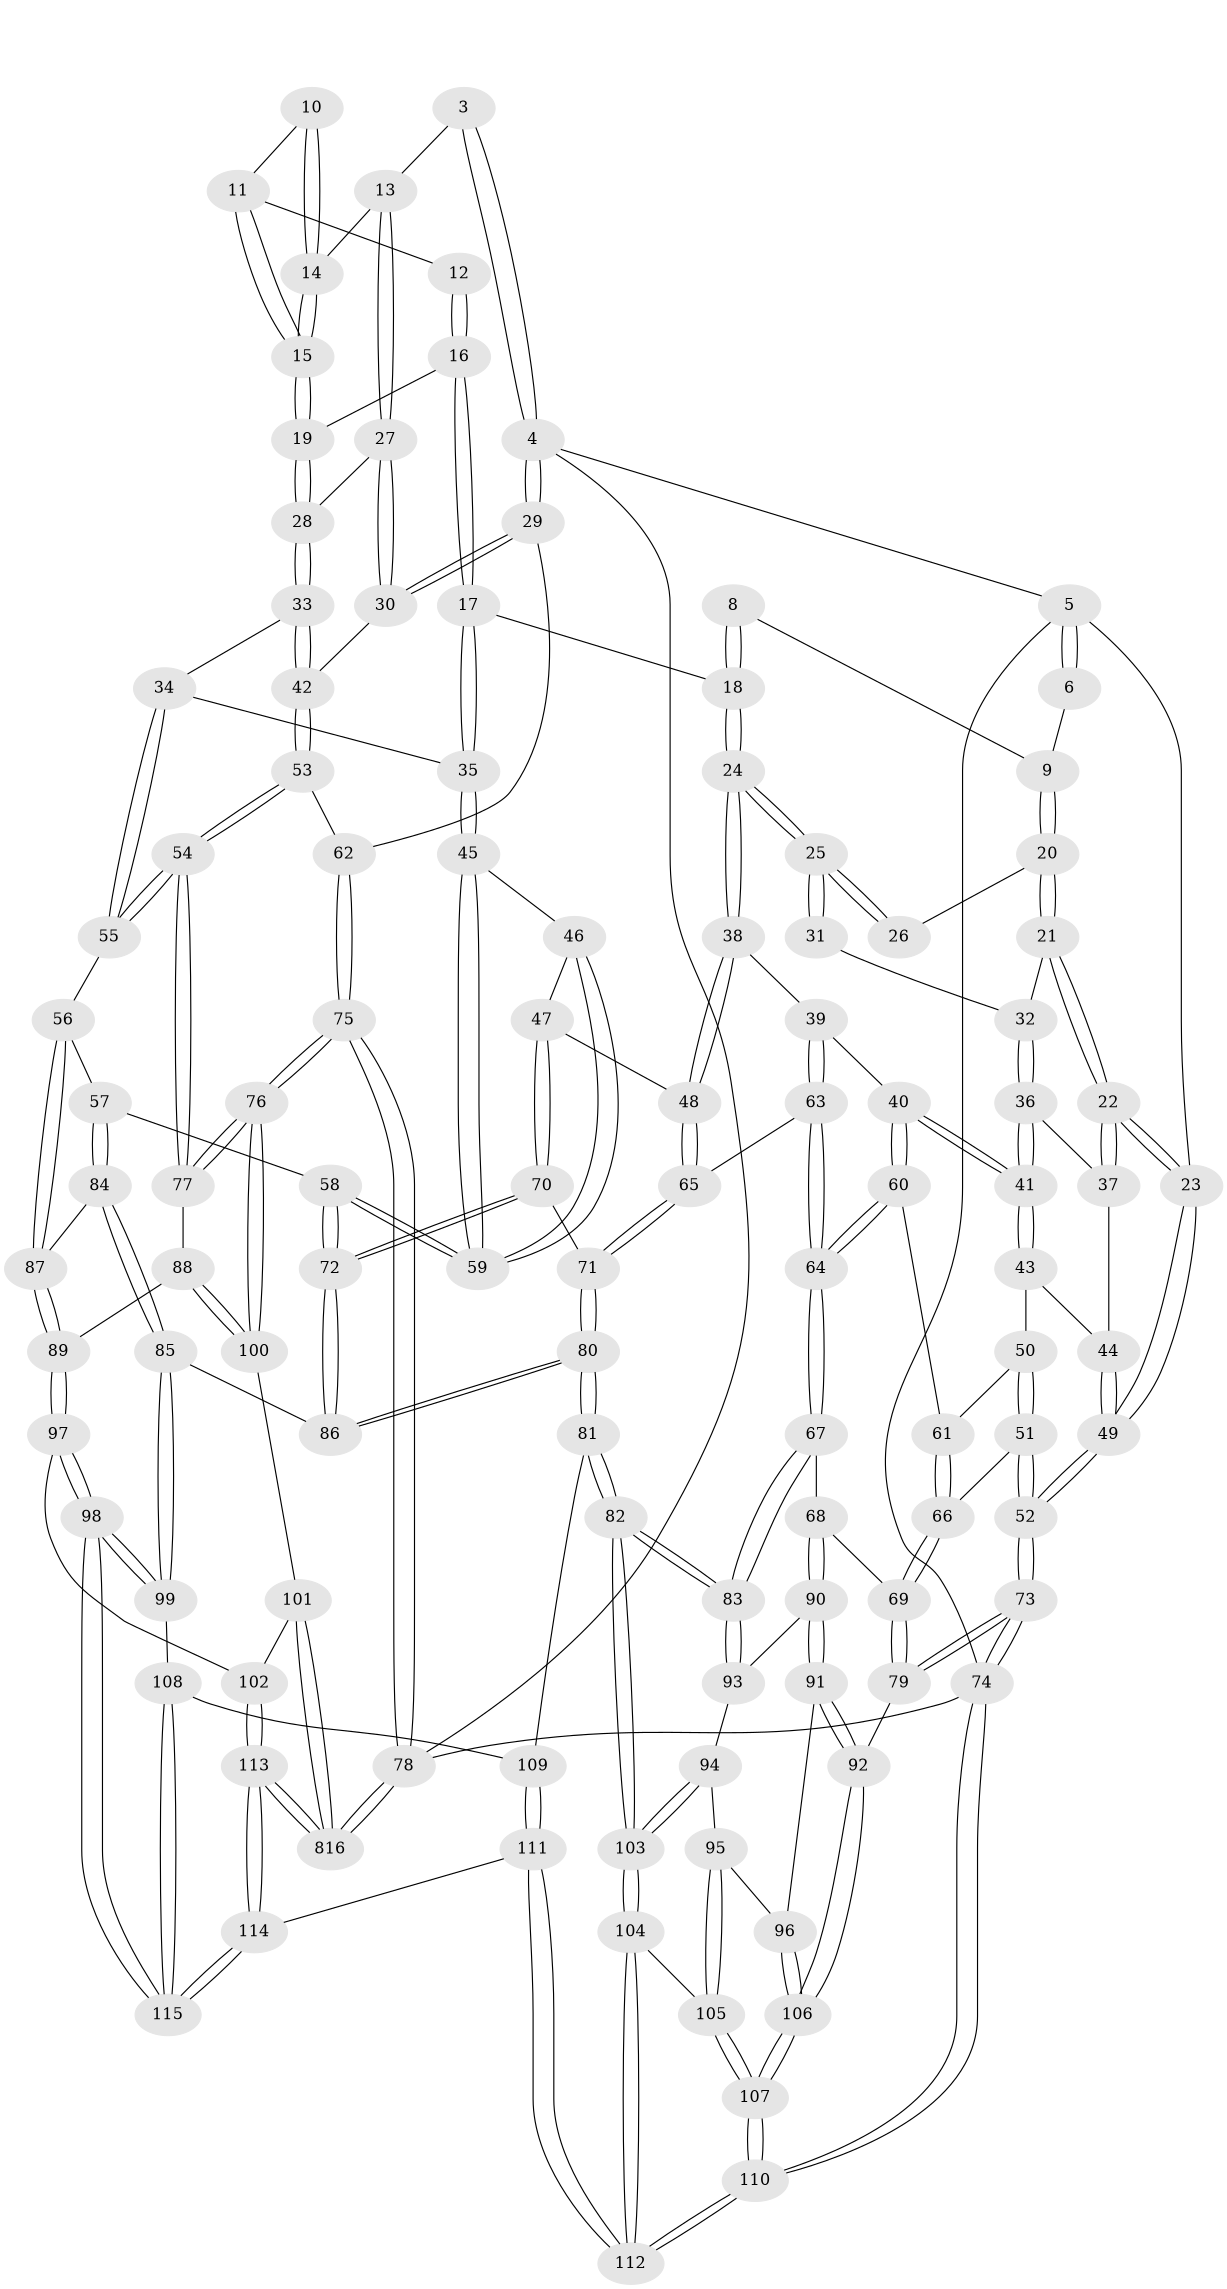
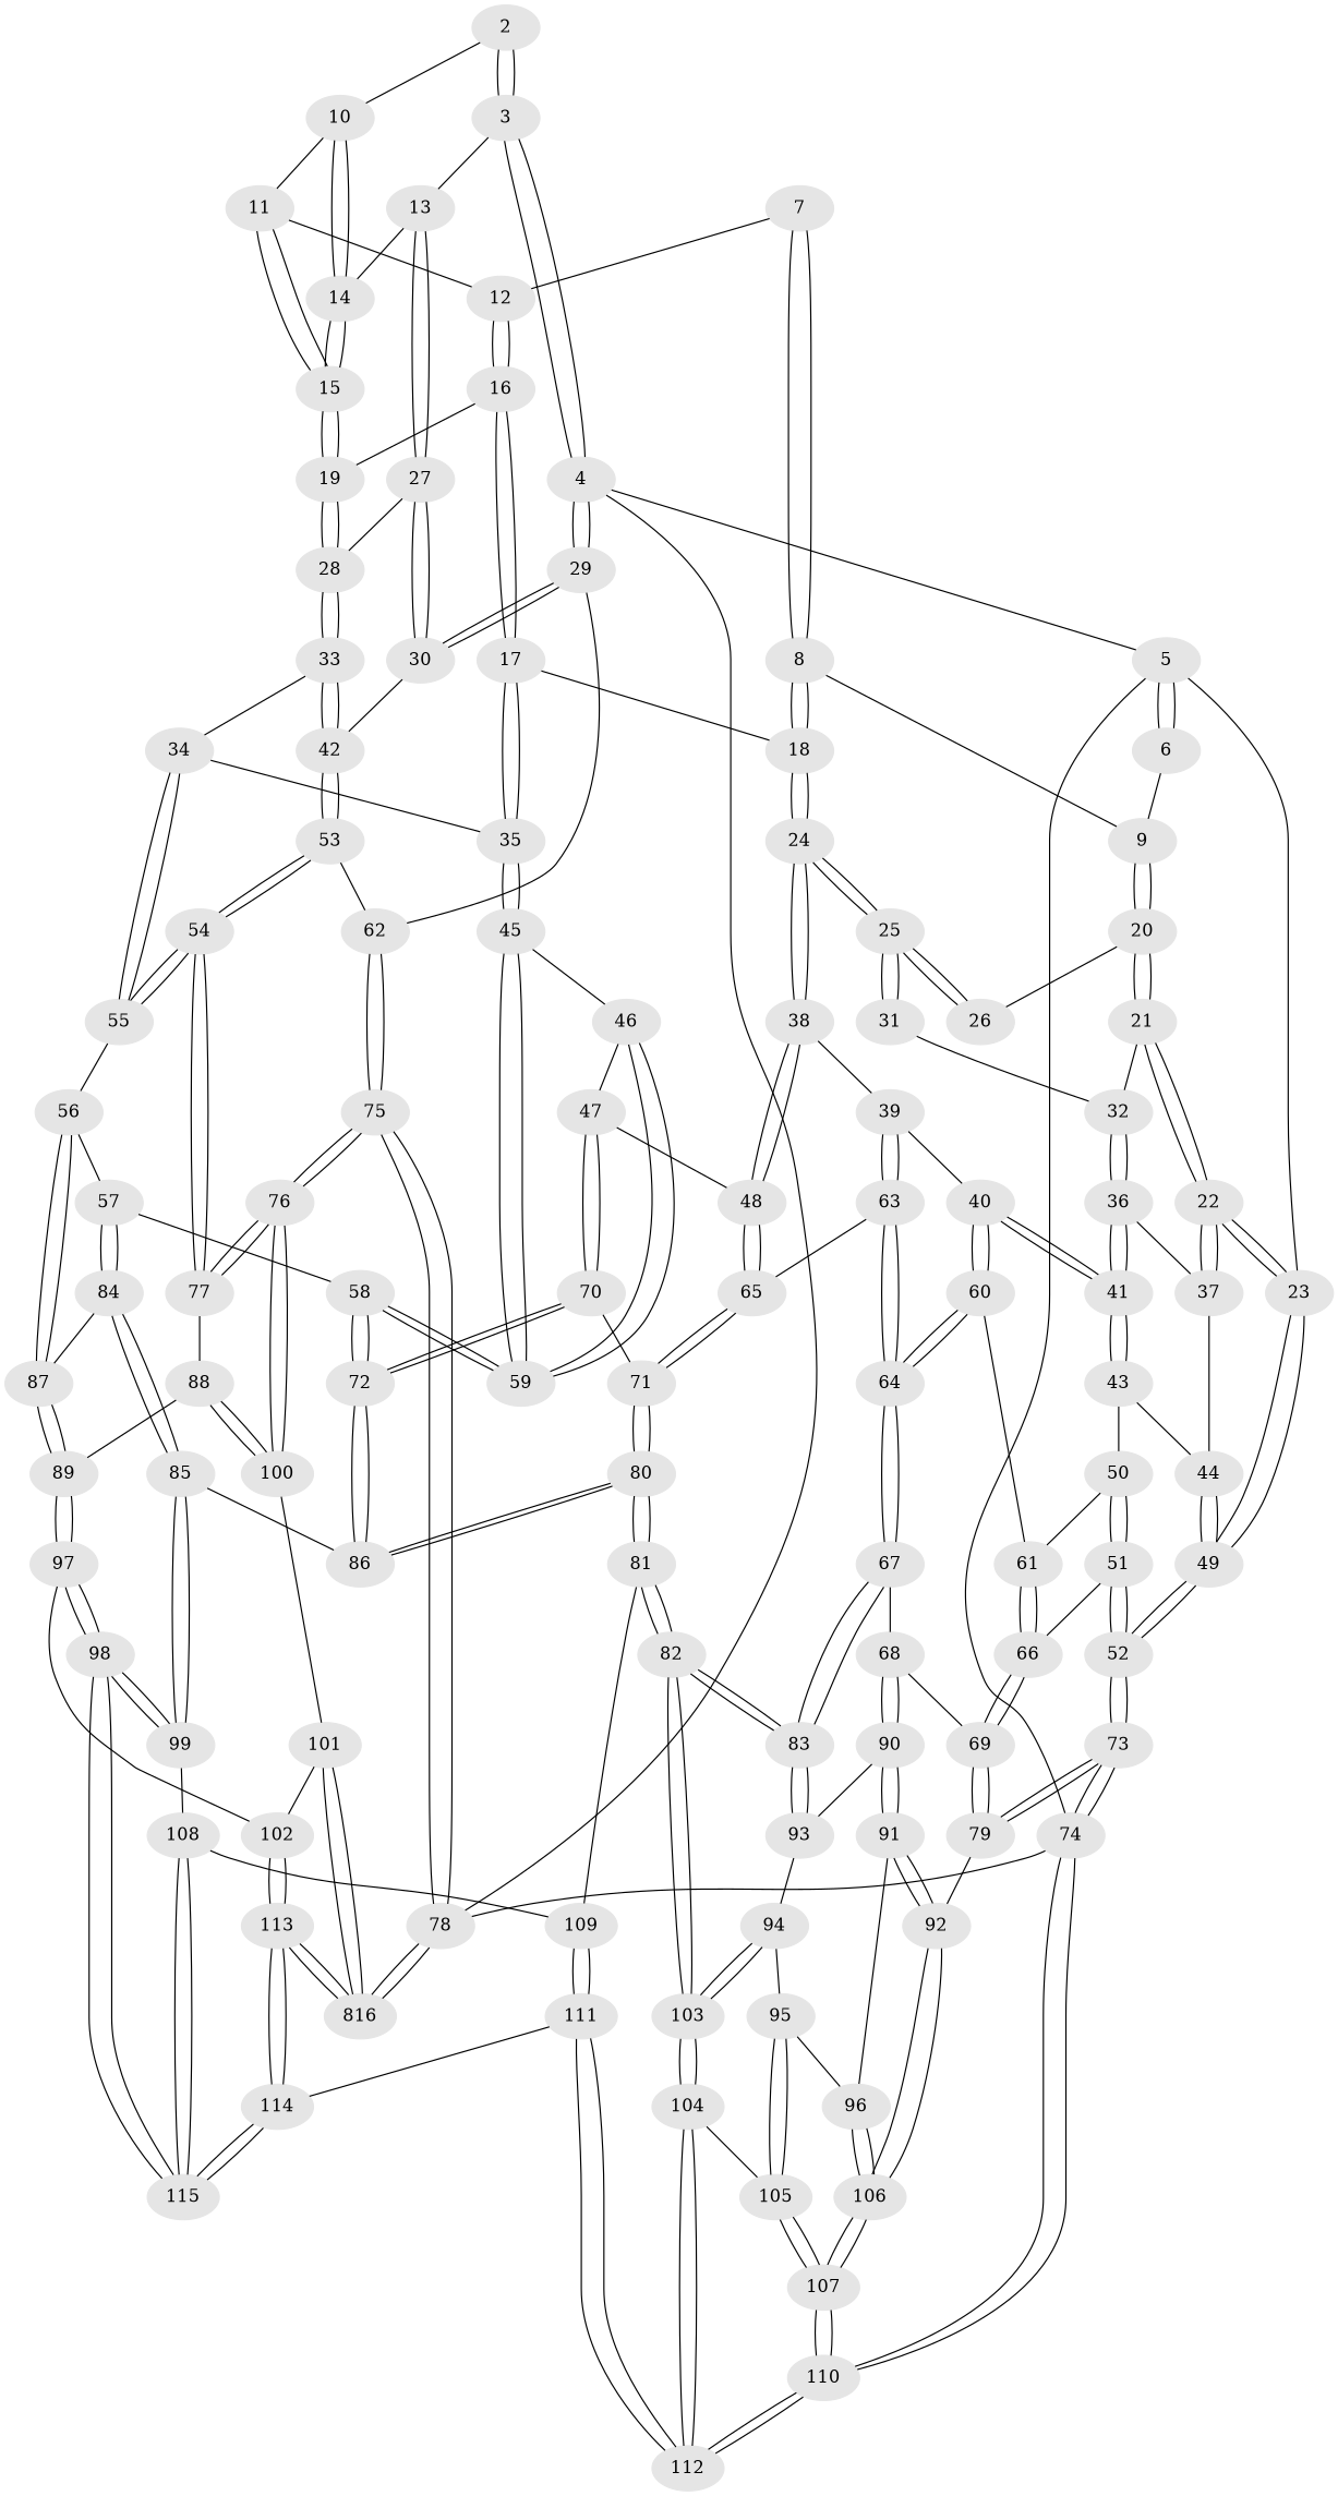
  graph {
    node [color=gray90 style=filled]
+   2
    3
    10
+   7
    8
    12
    4
    13
    11
    14
    5
    29
    78
    27
    6
    23
    74
    30
    62
    n20 [label=816]
    9
    49
    110
    20
    18
    16
    24
    21
    26
    15
    19
    17
    28
    35
    45
    25
    38
    33
    22
    32
    37
    36
    44
    52
    31
    39
    48
    42
    34
    75
    53
    41
    55
    56
    46
    59
    43
    40
    63
    65
    60
    64
    61
    50
    54
    51
    47
    70
    72
    71
    73
    66
    69
    79
    77
    88
    57
    87
    58
    84
    89
    85
    86
    67
    76
    68
    83
    80
    90
    93
    91
    92
    81
    112
    100
    101
    106
    82
    109
    103
    111
    104
    94
    99
    108
    97
    98
    102
    96
    107
    95
    105
    115
    113
    114
+   2 -- 3
+   2 -- 3
+   2 -- 10
    3 -- 4
    3 -- 4
    3 -- 13
    10 -- 11
    10 -- 14
    10 -- 14
+   7 -- 8
+   7 -- 8
+   7 -- 12
    8 -- 9
    8 -- 18
    8 -- 18
    12 -- 16
    12 -- 16
    4 -- 5
    4 -- 29
    4 -- 29
    4 -- 78
    13 -- 14
    13 -- 27
    13 -- 27
    11 -- 12
    11 -- 15
    11 -- 15
    14 -- 15
    14 -- 15
    5 -- 6
    5 -- 6
    5 -- 23
    5 -- 74
    29 -- 30
    29 -- 30
    29 -- 62
    78 -- n20
    78 -- n20
    27 -- 30
    27 -- 30
    27 -- 28
    6 -- 9
    23 -- 49
    23 -- 49
    74 -- 78
    74 -- 110
    74 -- 110
    30 -- 42
    62 -- 75
    62 -- 75
    9 -- 20
    9 -- 20
    49 -- 52
    49 -- 52
    110 -- 112
    110 -- 112
    20 -- 21
    20 -- 21
    20 -- 26
    18 -- 24
    18 -- 24
    16 -- 19
    16 -- 17
    16 -- 17
    24 -- 25
    24 -- 25
    24 -- 38
    24 -- 38
    21 -- 22
    21 -- 22
    21 -- 32
    15 -- 19
    15 -- 19
    19 -- 28
    19 -- 28
    17 -- 18
    17 -- 35
    17 -- 35
    28 -- 33
    28 -- 33
    35 -- 45
    35 -- 45
    45 -- 46
    45 -- 59
    45 -- 59
    25 -- 26
    25 -- 26
    25 -- 31
    25 -- 31
    38 -- 39
    38 -- 48
    38 -- 48
    33 -- 42
    33 -- 42
    33 -- 34
    22 -- 23
    22 -- 23
    22 -- 37
    22 -- 37
    32 -- 36
    32 -- 36
    37 -- 44
    36 -- 37
    36 -- 41
    36 -- 41
    44 -- 49
    44 -- 49
    52 -- 73
    52 -- 73
    31 -- 32
    39 -- 40
    39 -- 63
    39 -- 63
    48 -- 65
    48 -- 65
    42 -- 53
    42 -- 53
    34 -- 35
    34 -- 55
    34 -- 55
    75 -- 78
    75 -- 78
    75 -- 76
    75 -- 76
    53 -- 62
    53 -- 54
    53 -- 54
    41 -- 43
    41 -- 43
    55 -- 56
    56 -- 57
    56 -- 87
    56 -- 87
    46 -- 59
    46 -- 59
    46 -- 47
    43 -- 44
    43 -- 50
    40 -- 41
    40 -- 41
    40 -- 60
    40 -- 60
    63 -- 65
    63 -- 64
    63 -- 64
    65 -- 71
    65 -- 71
    60 -- 64
    60 -- 64
    60 -- 61
    64 -- 67
    64 -- 67
    61 -- 66
    61 -- 66
    50 -- 61
    50 -- 51
    50 -- 51
    54 -- 55
    54 -- 55
    54 -- 77
    54 -- 77
    51 -- 52
    51 -- 52
    51 -- 66
    47 -- 48
    47 -- 70
    47 -- 70
    70 -- 72
    70 -- 72
    70 -- 71
    72 -- 86
    72 -- 86
    71 -- 80
    71 -- 80
    73 -- 74
    73 -- 74
    73 -- 79
    73 -- 79
    66 -- 69
    66 -- 69
    69 -- 79
    69 -- 79
    79 -- 92
    77 -- 88
    88 -- 89
    88 -- 100
    88 -- 100
    57 -- 58
    57 -- 84
    57 -- 84
    87 -- 89
    87 -- 89
    58 -- 59
    58 -- 59
    58 -- 72
    58 -- 72
    84 -- 87
    84 -- 85
    84 -- 85
    89 -- 97
    89 -- 97
    85 -- 86
    85 -- 99
    85 -- 99
    67 -- 68
    67 -- 83
    67 -- 83
    76 -- 77
    76 -- 77
    76 -- 100
    76 -- 100
    68 -- 69
    68 -- 90
    68 -- 90
    83 -- 93
    83 -- 93
    80 -- 86
    80 -- 86
    80 -- 81
    80 -- 81
    90 -- 93
    90 -- 91
    90 -- 91
    93 -- 94
    91 -- 92
    91 -- 92
    91 -- 96
    92 -- 106
    92 -- 106
    81 -- 82
    81 -- 82
    81 -- 109
    100 -- 101
    101 -- n20
    101 -- n20
    101 -- 102
    106 -- 107
    106 -- 107
    82 -- 83
    82 -- 83
    82 -- 103
    82 -- 103
    109 -- 111
    109 -- 111
    103 -- 104
    103 -- 104
    111 -- 112
    111 -- 112
    111 -- 114
    104 -- 112
    104 -- 112
    104 -- 105
    94 -- 103
    94 -- 103
    94 -- 95
    99 -- 108
    108 -- 109
    108 -- 115
    108 -- 115
    97 -- 98
    97 -- 98
    97 -- 102
    98 -- 99
    98 -- 99
    98 -- 115
    98 -- 115
    102 -- 113
    102 -- 113
    96 -- 106
    96 -- 106
    107 -- 110
    107 -- 110
    95 -- 96
    95 -- 105
    95 -- 105
    105 -- 107
    105 -- 107
    113 -- n20
    113 -- n20
    113 -- 114
    113 -- 114
    114 -- 115
    114 -- 115
  }
